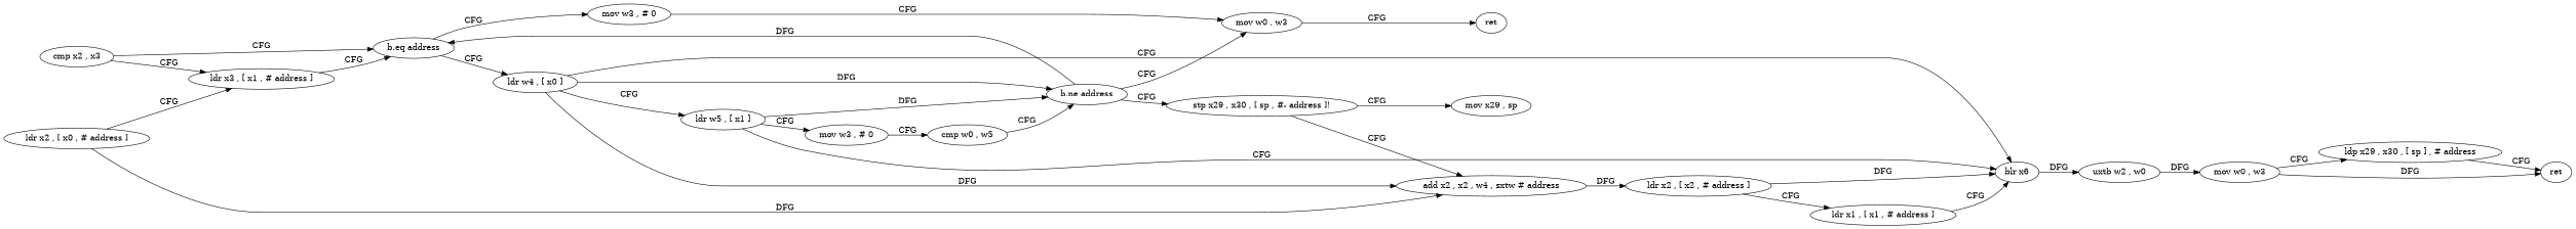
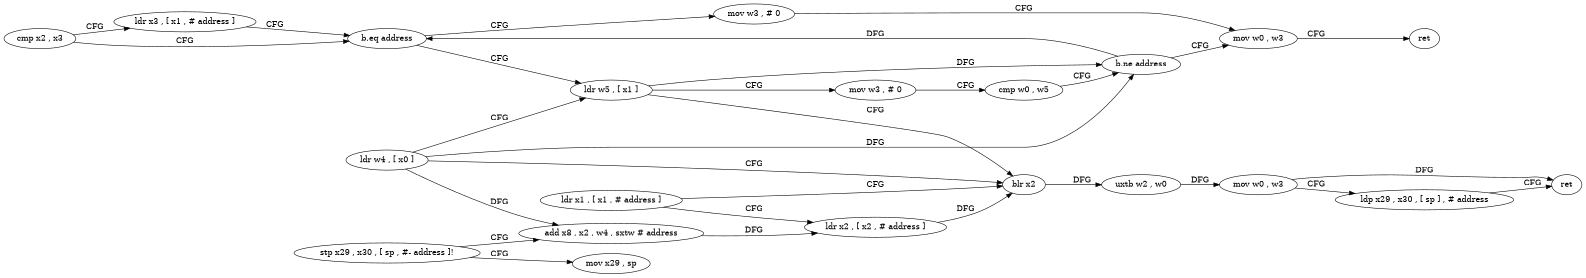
  digraph {
    rankdir=LR
-   n1 [label="ldr x2 , [ x0 , # address ]"]
    n2 [label="ldr x3 , [ x1 , # address ]"]
-   n3 [label="add x2 , x2 , w4 , sxtw # address"]
+   n3 [label="add x8 , x2 , w4 , sxtw # address"]
    n4 [label="b.eq address"]
    n5 [label="ldr w4 , [ x0 ]"]
    n6 [label="mov w3 , # 0"]
    n7 [label="ldr x2 , [ x2 , # address ]"]
    n8 [label="cmp x2 , x3"]
    n9 [label="ldr w5 , [ x1 ]"]
    n10 [label="b.ne address"]
-   n11 [label="blr x6"]
+   n11 [label="blr x2"]
    n12 [label="mov w0 , w3"]
    n13 [label="mov w3 , # 0"]
    n14 [label="stp x29 , x30 , [ sp , #- address ]!"]
    n15 [label="uxtb w2 , w0"]
    n16 [label=ret]
    n17 [label="cmp w0 , w5"]
    n18 [label="mov x29 , sp"]
    n19 [label="ldr x1 , [ x1 , # address ]"]
    n20 [label="mov w0 , w3"]
    n21 [label="ldp x29 , x30 , [ sp ] , # address"]
    n22 [label=ret]
-   n1 -> n2 [label=CFG]
-   n1 -> n3 [label=DFG]
    n2 -> n4 [label=CFG]
    n3 -> n7 [label=DFG]
-   n4 -> n5 [label=CFG]
+   n4 -> n9 [label=CFG]
    n4 -> n6 [label=CFG]
    n5 -> n3 [label=DFG]
    n5 -> n9 [label=CFG]
    n5 -> n10 [label=DFG]
    n5 -> n11 [label=CFG]
    n6 -> n12 [label=CFG]
    n7 -> n11 [label=DFG]
-   n7 -> n19 [label=CFG]
+   n19 -> n7 [label=CFG]
    n8 -> n2 [label=CFG]
    n8 -> n4 [label=CFG]
    n9 -> n10 [label=DFG]
    n9 -> n11 [label=CFG]
    n9 -> n13 [label=CFG]
    n10 -> n4 [label=DFG]
    n10 -> n12 [label=CFG]
-   n10 -> n14 [label=CFG]
    n11 -> n15 [label=DFG]
    n12 -> n16 [label=CFG]
    n13 -> n17 [label=CFG]
    n14 -> n3 [label=CFG]
    n14 -> n18 [label=CFG]
    n15 -> n20 [label=DFG]
    n17 -> n10 [label=CFG]
    n19 -> n11 [label=CFG]
    n20 -> n21 [label=CFG]
    n20 -> n22 [label=DFG]
    n21 -> n22 [label=CFG]
  }
